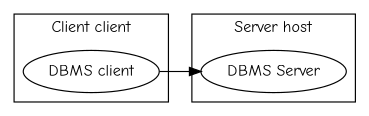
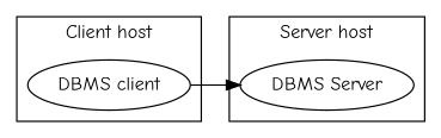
  digraph {
    rankdir=LR
    fontname="Comic Neue"
    node [fontname="Comic Neue"]
    n1 [label="DBMS client"]
    n2 [label="DBMS Server"]
    subgraph cluster_1 {
-     label="Client client"
+     label="Client host"
      n1
    }
    subgraph cluster_2 {
      label="Server host"
      n2
    }
    n1 -> n2 [fontname="Comic Neue"]
  }
